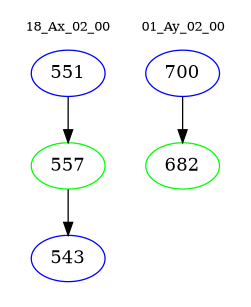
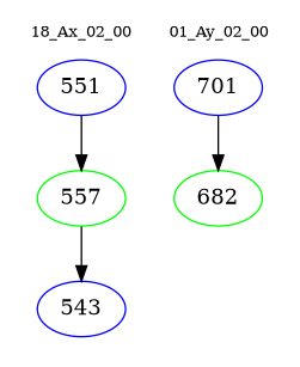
  digraph {
    node [color=blue]
    edge [color=black]
    n1 [label=551]
    n2 [label=543]
    n3 [color=green label=557]
-   n4 [label=700]
+   n4 [label=701]
    n5 [color=green label=682]
    subgraph cluster_1 {
      color=white
      fontsize=10
      label="18_Ax_02_00"
      n1
      n2
      n3
    }
    subgraph cluster_2 {
      color=white
      fontsize=10
      label="01_Ay_02_00"
      n4
      n5
    }
    n1 -> n3
    n3 -> n2
    n4 -> n5
  }
